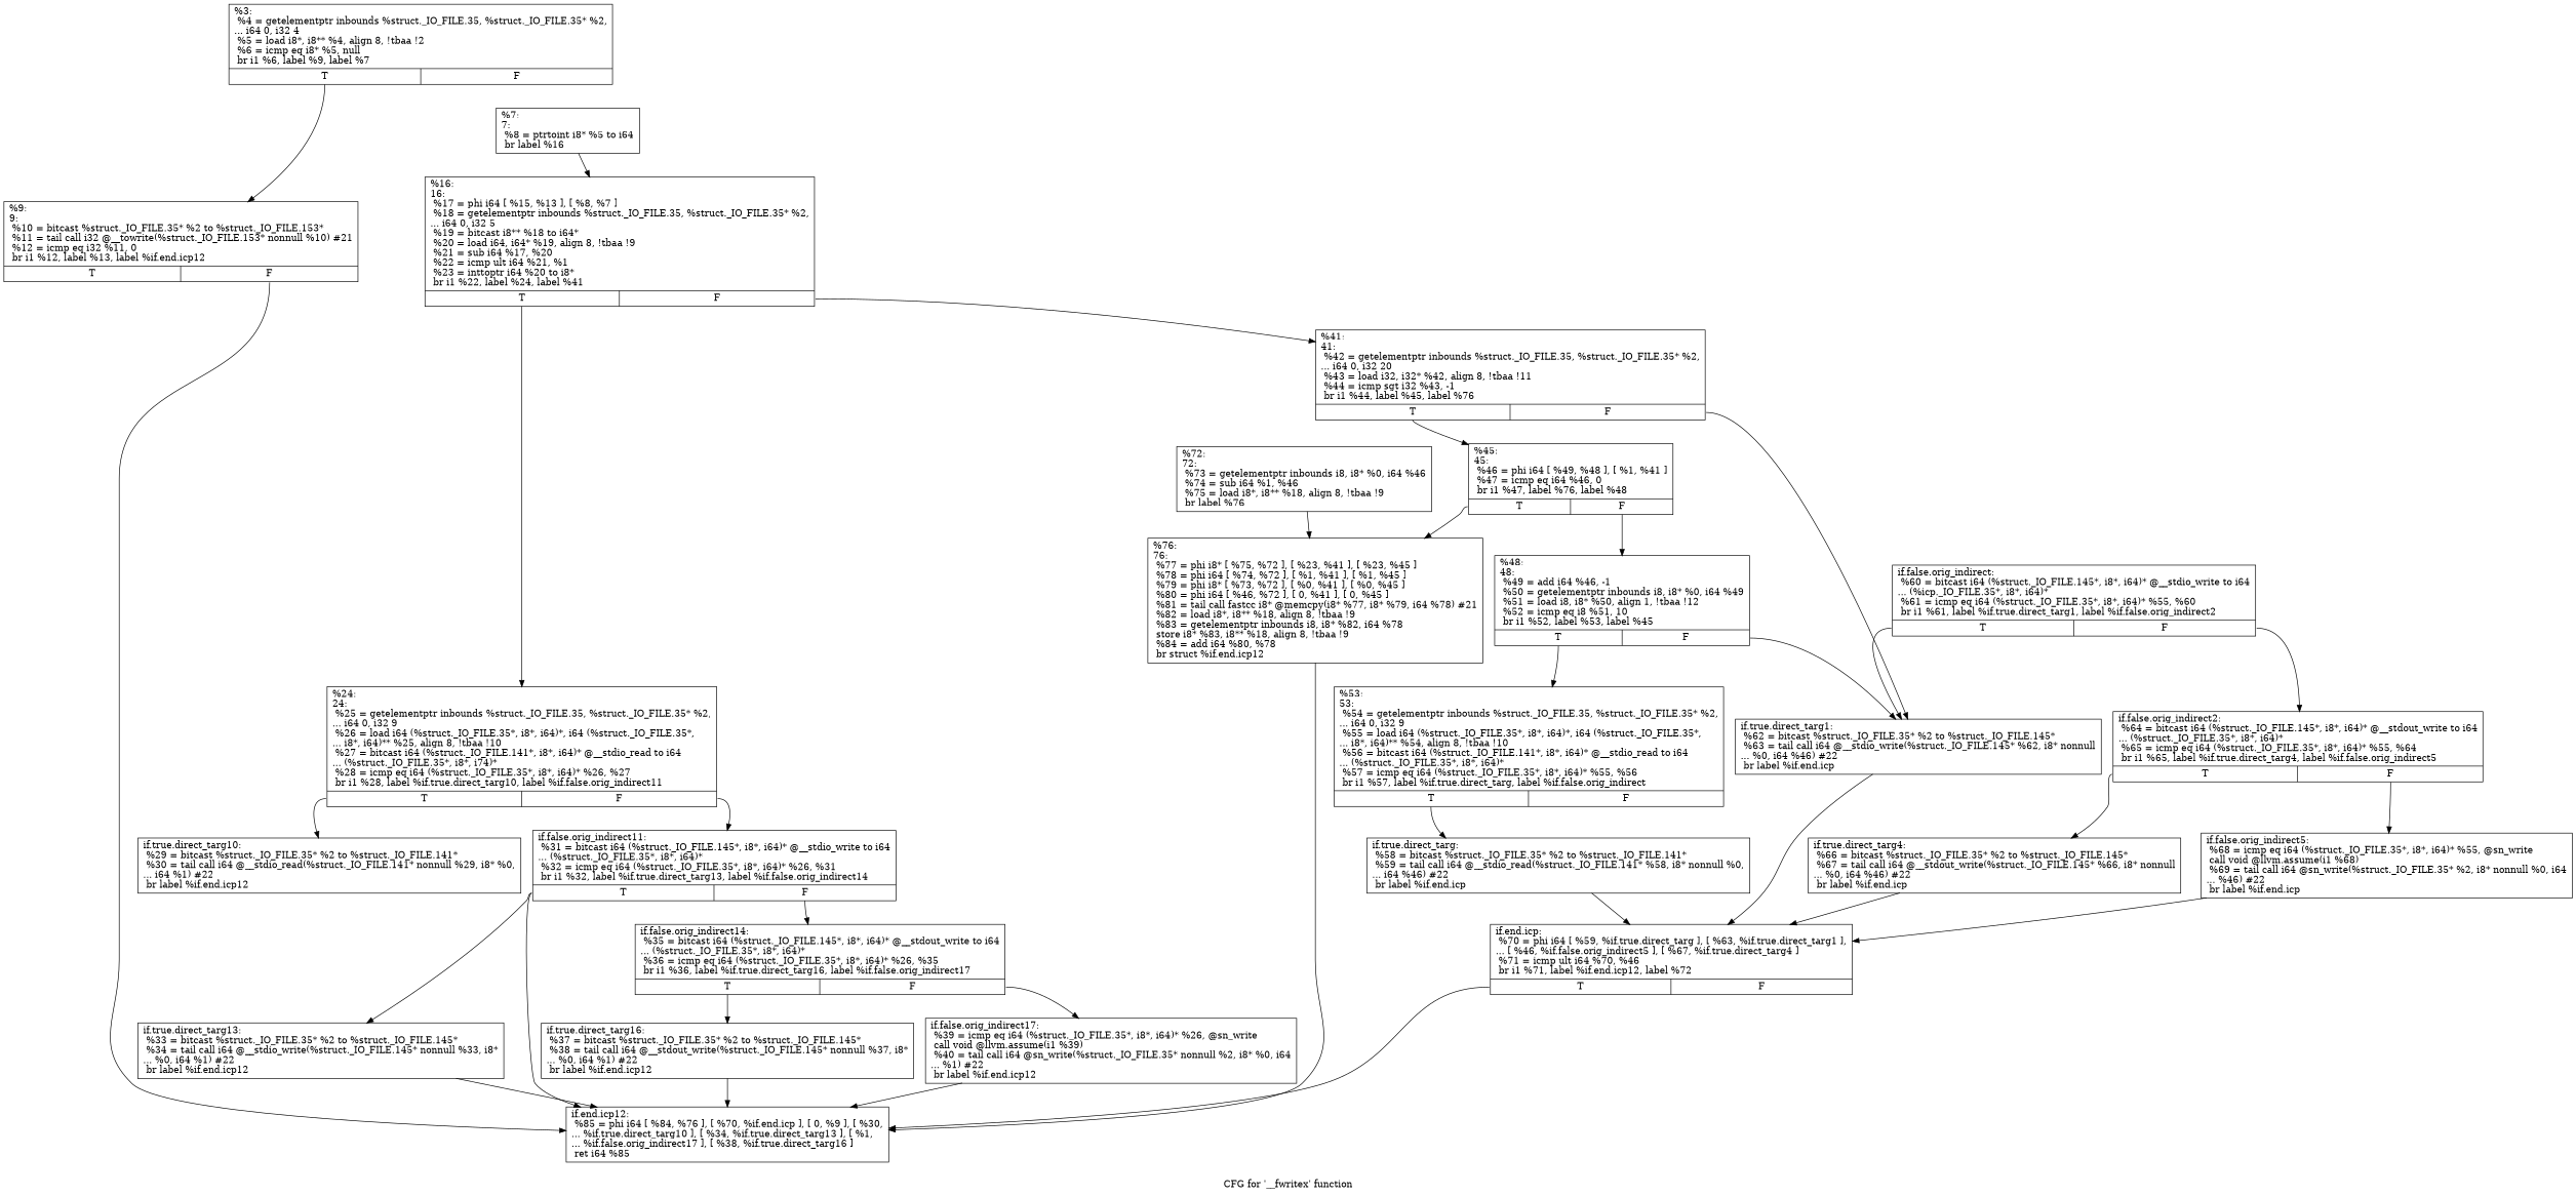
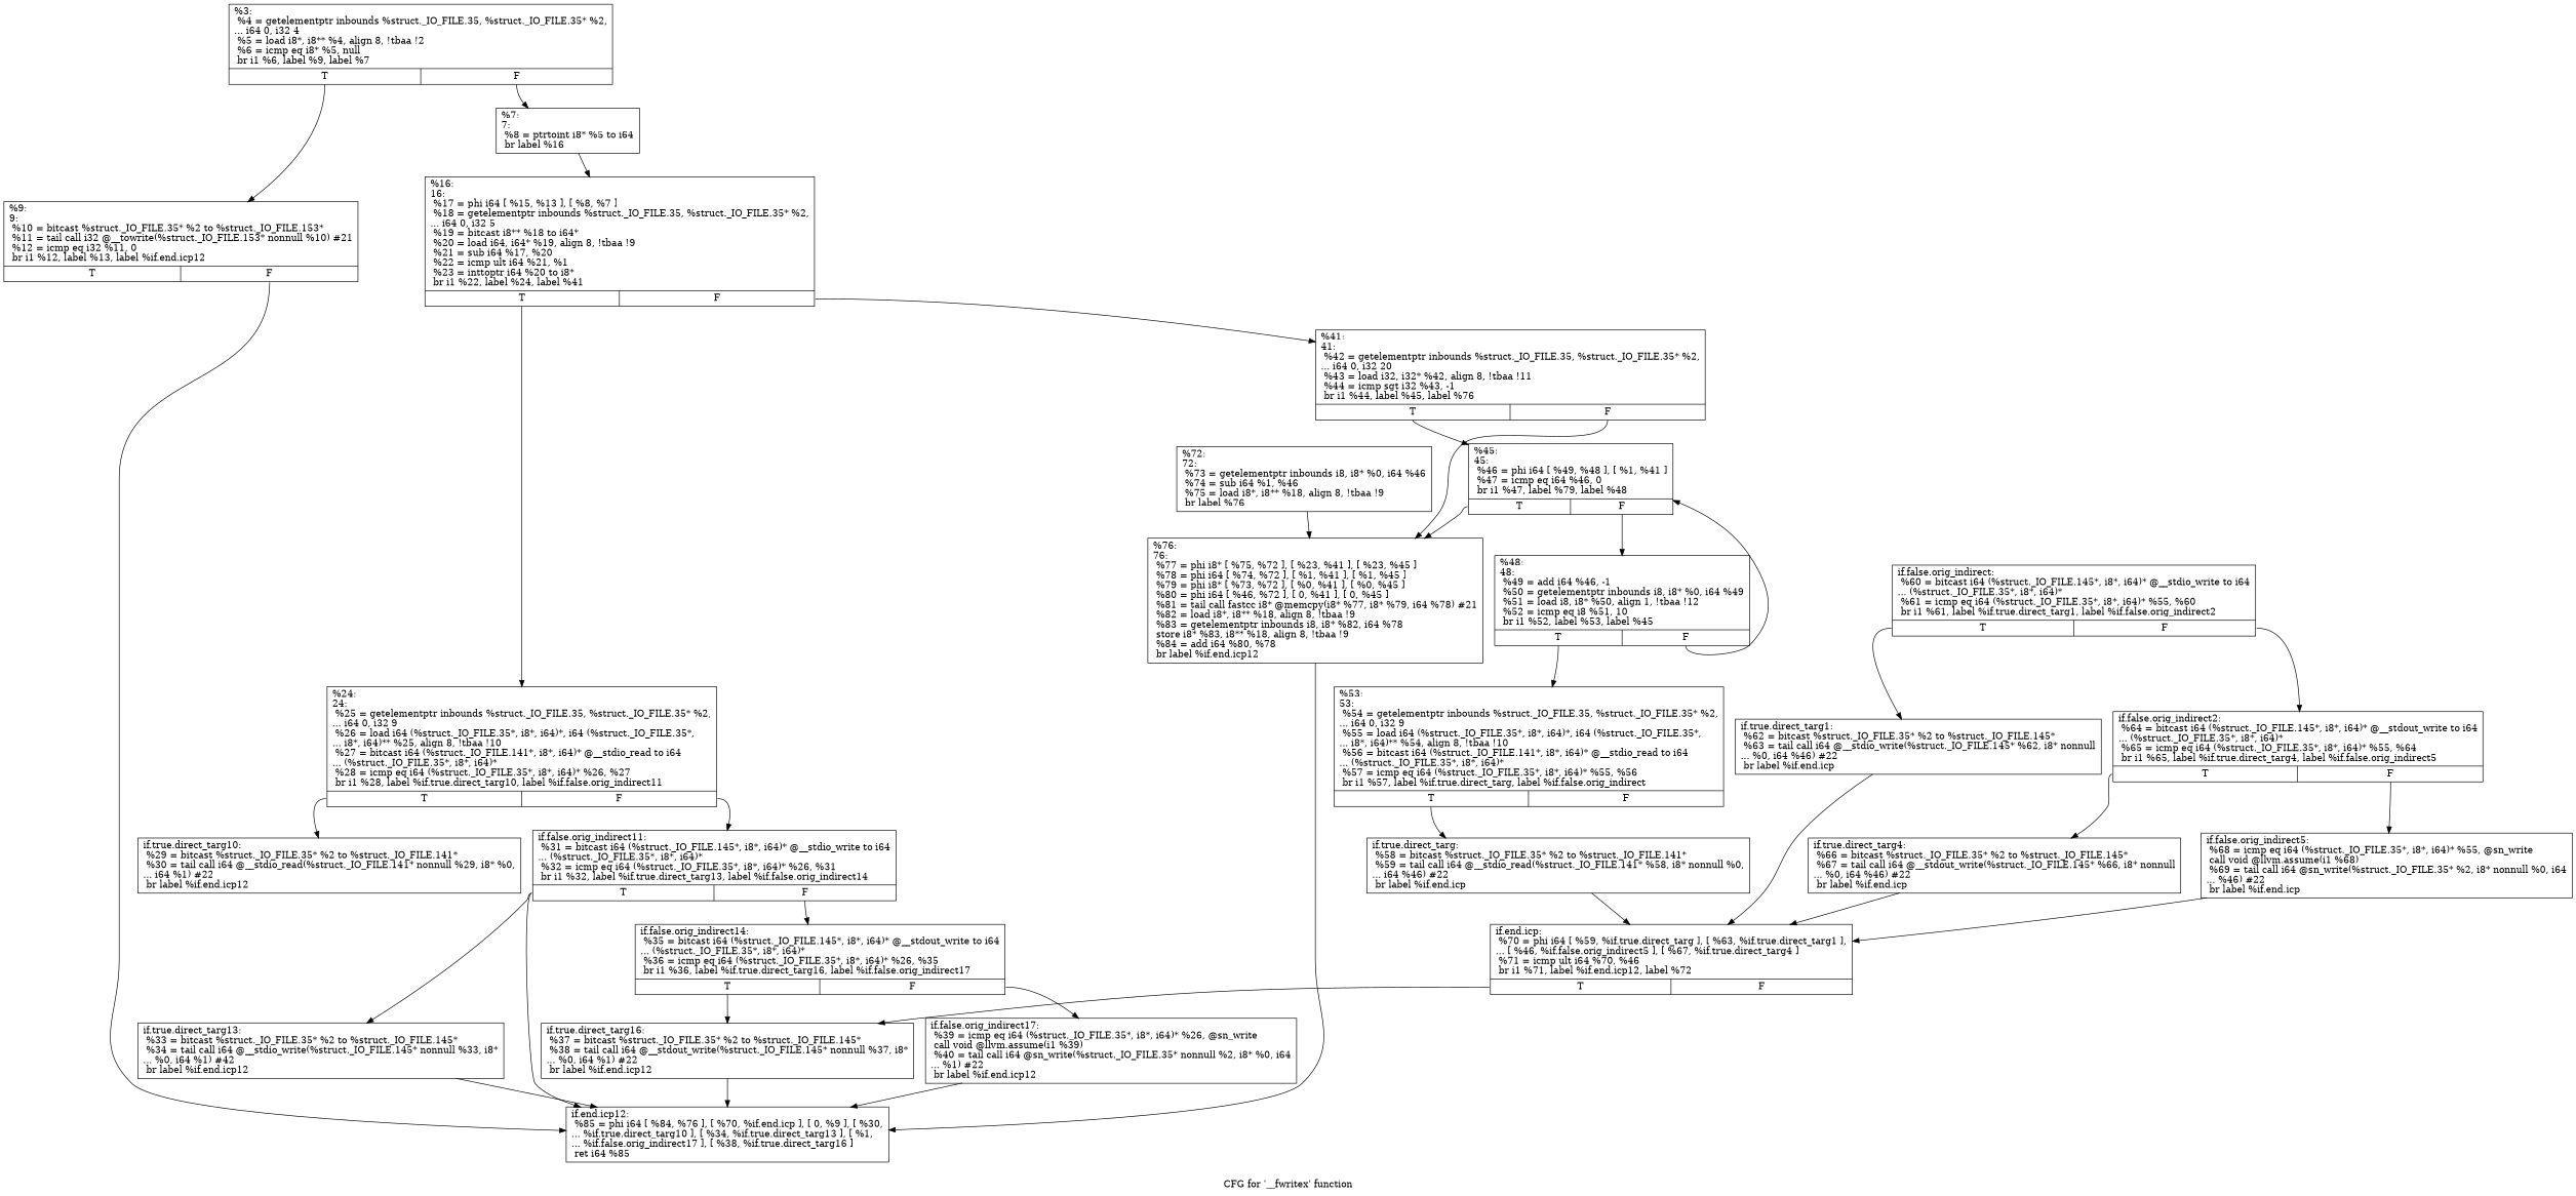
  digraph {
    label="CFG for '__fwritex' function"
    node [shape=record]
    edge [tailport=s0]
    n1 [label="{%3:\l  %4 = getelementptr inbounds %struct._IO_FILE.35, %struct._IO_FILE.35* %2,\l... i64 0, i32 4\l  %5 = load i8*, i8** %4, align 8, !tbaa !2\l  %6 = icmp eq i8* %5, null\l  br i1 %6, label %9, label %7\l|{<s0>T|<s1>F}}"]
    n2 [label="{%9:\l9:                                                \l  %10 = bitcast %struct._IO_FILE.35* %2 to %struct._IO_FILE.153*\l  %11 = tail call i32 @__towrite(%struct._IO_FILE.153* nonnull %10) #21\l  %12 = icmp eq i32 %11, 0\l  br i1 %12, label %13, label %if.end.icp12\l|{<s0>T|<s1>F}}"]
    n3 [label="{%7:\l7:                                                \l  %8 = ptrtoint i8* %5 to i64\l  br label %16\l}"]
    n4 [label="{if.end.icp12:                                     \l  %85 = phi i64 [ %84, %76 ], [ %70, %if.end.icp ], [ 0, %9 ], [ %30,\l... %if.true.direct_targ10 ], [ %34, %if.true.direct_targ13 ], [ %1,\l... %if.false.orig_indirect17 ], [ %38, %if.true.direct_targ16 ]\l  ret i64 %85\l}"]
    n5 [label="{%16:\l16:                                               \l  %17 = phi i64 [ %15, %13 ], [ %8, %7 ]\l  %18 = getelementptr inbounds %struct._IO_FILE.35, %struct._IO_FILE.35* %2,\l... i64 0, i32 5\l  %19 = bitcast i8** %18 to i64*\l  %20 = load i64, i64* %19, align 8, !tbaa !9\l  %21 = sub i64 %17, %20\l  %22 = icmp ult i64 %21, %1\l  %23 = inttoptr i64 %20 to i8*\l  br i1 %22, label %24, label %41\l|{<s0>T|<s1>F}}"]
-   n6 [label="{%24:\l24:                                               \l  %25 = getelementptr inbounds %struct._IO_FILE.35, %struct._IO_FILE.35* %2,\l... i64 0, i32 9\l  %26 = load i64 (%struct._IO_FILE.35*, i8*, i64)*, i64 (%struct._IO_FILE.35*,\l... i8*, i64)** %25, align 8, !tbaa !10\l  %27 = bitcast i64 (%struct._IO_FILE.141*, i8*, i64)* @__stdio_read to i64\l... (%struct._IO_FILE.35*, i8*, i74)*\l  %28 = icmp eq i64 (%struct._IO_FILE.35*, i8*, i64)* %26, %27\l  br i1 %28, label %if.true.direct_targ10, label %if.false.orig_indirect11\l|{<s0>T|<s1>F}}"]
+   n6 [label="{%24:\l24:                                               \l  %25 = getelementptr inbounds %struct._IO_FILE.35, %struct._IO_FILE.35* %2,\l... i64 0, i32 9\l  %26 = load i64 (%struct._IO_FILE.35*, i8*, i64)*, i64 (%struct._IO_FILE.35*,\l... i8*, i64)** %25, align 8, !tbaa !10\l  %27 = bitcast i64 (%struct._IO_FILE.141*, i8*, i64)* @__stdio_read to i64\l... (%struct._IO_FILE.35*, i8*, i64)*\l  %28 = icmp eq i64 (%struct._IO_FILE.35*, i8*, i64)* %26, %27\l  br i1 %28, label %if.true.direct_targ10, label %if.false.orig_indirect11\l|{<s0>T|<s1>F}}"]
    n7 [label="{%41:\l41:                                               \l  %42 = getelementptr inbounds %struct._IO_FILE.35, %struct._IO_FILE.35* %2,\l... i64 0, i32 20\l  %43 = load i32, i32* %42, align 8, !tbaa !11\l  %44 = icmp sgt i32 %43, -1\l  br i1 %44, label %45, label %76\l|{<s0>T|<s1>F}}"]
    n8 [label="{if.true.direct_targ10:                            \l  %29 = bitcast %struct._IO_FILE.35* %2 to %struct._IO_FILE.141*\l  %30 = tail call i64 @__stdio_read(%struct._IO_FILE.141* nonnull %29, i8* %0,\l... i64 %1) #22\l  br label %if.end.icp12\l}"]
    n9 [label="{if.false.orig_indirect11:                         \l  %31 = bitcast i64 (%struct._IO_FILE.145*, i8*, i64)* @__stdio_write to i64\l... (%struct._IO_FILE.35*, i8*, i64)*\l  %32 = icmp eq i64 (%struct._IO_FILE.35*, i8*, i64)* %26, %31\l  br i1 %32, label %if.true.direct_targ13, label %if.false.orig_indirect14\l|{<s0>T|<s1>F}}"]
-   n10 [label="{%45:\l45:                                               \l  %46 = phi i64 [ %49, %48 ], [ %1, %41 ]\l  %47 = icmp eq i64 %46, 0\l  br i1 %47, label %76, label %48\l|{<s0>T|<s1>F}}"]
-   n11 [label="{%76:\l76:                                               \l  %77 = phi i8* [ %75, %72 ], [ %23, %41 ], [ %23, %45 ]\l  %78 = phi i64 [ %74, %72 ], [ %1, %41 ], [ %1, %45 ]\l  %79 = phi i8* [ %73, %72 ], [ %0, %41 ], [ %0, %45 ]\l  %80 = phi i64 [ %46, %72 ], [ 0, %41 ], [ 0, %45 ]\l  %81 = tail call fastcc i8* @memcpy(i8* %77, i8* %79, i64 %78) #21\l  %82 = load i8*, i8** %18, align 8, !tbaa !9\l  %83 = getelementptr inbounds i8, i8* %82, i64 %78\l  store i8* %83, i8** %18, align 8, !tbaa !9\l  %84 = add i64 %80, %78\l  br struct %if.end.icp12\l}"]
-   n12 [label="{if.true.direct_targ13:                            \l  %33 = bitcast %struct._IO_FILE.35* %2 to %struct._IO_FILE.145*\l  %34 = tail call i64 @__stdio_write(%struct._IO_FILE.145* nonnull %33, i8*\l... %0, i64 %1) #22\l  br label %if.end.icp12\l}"]
+   n10 [label="{%45:\l45:                                               \l  %46 = phi i64 [ %49, %48 ], [ %1, %41 ]\l  %47 = icmp eq i64 %46, 0\l  br i1 %47, label %79, label %48\l|{<s0>T|<s1>F}}"]
+   n11 [label="{%76:\l76:                                               \l  %77 = phi i8* [ %75, %72 ], [ %23, %41 ], [ %23, %45 ]\l  %78 = phi i64 [ %74, %72 ], [ %1, %41 ], [ %1, %45 ]\l  %79 = phi i8* [ %73, %72 ], [ %0, %41 ], [ %0, %45 ]\l  %80 = phi i64 [ %46, %72 ], [ 0, %41 ], [ 0, %45 ]\l  %81 = tail call fastcc i8* @memcpy(i8* %77, i8* %79, i64 %78) #21\l  %82 = load i8*, i8** %18, align 8, !tbaa !9\l  %83 = getelementptr inbounds i8, i8* %82, i64 %78\l  store i8* %83, i8** %18, align 8, !tbaa !9\l  %84 = add i64 %80, %78\l  br label %if.end.icp12\l}"]
+   n12 [label="{if.true.direct_targ13:                            \l  %33 = bitcast %struct._IO_FILE.35* %2 to %struct._IO_FILE.145*\l  %34 = tail call i64 @__stdio_write(%struct._IO_FILE.145* nonnull %33, i8*\l... %0, i64 %1) #42\l  br label %if.end.icp12\l}"]
    n13 [label="{if.false.orig_indirect14:                         \l  %35 = bitcast i64 (%struct._IO_FILE.145*, i8*, i64)* @__stdout_write to i64\l... (%struct._IO_FILE.35*, i8*, i64)*\l  %36 = icmp eq i64 (%struct._IO_FILE.35*, i8*, i64)* %26, %35\l  br i1 %36, label %if.true.direct_targ16, label %if.false.orig_indirect17\l|{<s0>T|<s1>F}}"]
    n14 [label="{%48:\l48:                                               \l  %49 = add i64 %46, -1\l  %50 = getelementptr inbounds i8, i8* %0, i64 %49\l  %51 = load i8, i8* %50, align 1, !tbaa !12\l  %52 = icmp eq i8 %51, 10\l  br i1 %52, label %53, label %45\l|{<s0>T|<s1>F}}"]
    n15 [label="{if.true.direct_targ16:                            \l  %37 = bitcast %struct._IO_FILE.35* %2 to %struct._IO_FILE.145*\l  %38 = tail call i64 @__stdout_write(%struct._IO_FILE.145* nonnull %37, i8*\l... %0, i64 %1) #22\l  br label %if.end.icp12\l}"]
    n16 [label="{if.false.orig_indirect17:                         \l  %39 = icmp eq i64 (%struct._IO_FILE.35*, i8*, i64)* %26, @sn_write\l  call void @llvm.assume(i1 %39)\l  %40 = tail call i64 @sn_write(%struct._IO_FILE.35* nonnull %2, i8* %0, i64\l... %1) #22\l  br label %if.end.icp12\l}"]
    n17 [label="{%53:\l53:                                               \l  %54 = getelementptr inbounds %struct._IO_FILE.35, %struct._IO_FILE.35* %2,\l... i64 0, i32 9\l  %55 = load i64 (%struct._IO_FILE.35*, i8*, i64)*, i64 (%struct._IO_FILE.35*,\l... i8*, i64)** %54, align 8, !tbaa !10\l  %56 = bitcast i64 (%struct._IO_FILE.141*, i8*, i64)* @__stdio_read to i64\l... (%struct._IO_FILE.35*, i8*, i64)*\l  %57 = icmp eq i64 (%struct._IO_FILE.35*, i8*, i64)* %55, %56\l  br i1 %57, label %if.true.direct_targ, label %if.false.orig_indirect\l|{<s0>T|<s1>F}}"]
    n18 [label="{if.true.direct_targ:                              \l  %58 = bitcast %struct._IO_FILE.35* %2 to %struct._IO_FILE.141*\l  %59 = tail call i64 @__stdio_read(%struct._IO_FILE.141* %58, i8* nonnull %0,\l... i64 %46) #22\l  br label %if.end.icp\l}"]
    n19 [label="{if.end.icp:                                       \l  %70 = phi i64 [ %59, %if.true.direct_targ ], [ %63, %if.true.direct_targ1 ],\l... [ %46, %if.false.orig_indirect5 ], [ %67, %if.true.direct_targ4 ]\l  %71 = icmp ult i64 %70, %46\l  br i1 %71, label %if.end.icp12, label %72\l|{<s0>T|<s1>F}}"]
-   n20 [label="{if.false.orig_indirect:                           \l  %60 = bitcast i64 (%struct._IO_FILE.145*, i8*, i64)* @__stdio_write to i64\l... (%icp._IO_FILE.35*, i8*, i64)*\l  %61 = icmp eq i64 (%struct._IO_FILE.35*, i8*, i64)* %55, %60\l  br i1 %61, label %if.true.direct_targ1, label %if.false.orig_indirect2\l|{<s0>T|<s1>F}}"]
+   n20 [label="{if.false.orig_indirect:                           \l  %60 = bitcast i64 (%struct._IO_FILE.145*, i8*, i64)* @__stdio_write to i64\l... (%struct._IO_FILE.35*, i8*, i64)*\l  %61 = icmp eq i64 (%struct._IO_FILE.35*, i8*, i64)* %55, %60\l  br i1 %61, label %if.true.direct_targ1, label %if.false.orig_indirect2\l|{<s0>T|<s1>F}}"]
    n21 [label="{if.true.direct_targ1:                             \l  %62 = bitcast %struct._IO_FILE.35* %2 to %struct._IO_FILE.145*\l  %63 = tail call i64 @__stdio_write(%struct._IO_FILE.145* %62, i8* nonnull\l... %0, i64 %46) #22\l  br label %if.end.icp\l}"]
    n22 [label="{if.false.orig_indirect2:                          \l  %64 = bitcast i64 (%struct._IO_FILE.145*, i8*, i64)* @__stdout_write to i64\l... (%struct._IO_FILE.35*, i8*, i64)*\l  %65 = icmp eq i64 (%struct._IO_FILE.35*, i8*, i64)* %55, %64\l  br i1 %65, label %if.true.direct_targ4, label %if.false.orig_indirect5\l|{<s0>T|<s1>F}}"]
    n23 [label="{if.true.direct_targ4:                             \l  %66 = bitcast %struct._IO_FILE.35* %2 to %struct._IO_FILE.145*\l  %67 = tail call i64 @__stdout_write(%struct._IO_FILE.145* %66, i8* nonnull\l... %0, i64 %46) #22\l  br label %if.end.icp\l}"]
    n24 [label="{if.false.orig_indirect5:                          \l  %68 = icmp eq i64 (%struct._IO_FILE.35*, i8*, i64)* %55, @sn_write\l  call void @llvm.assume(i1 %68)\l  %69 = tail call i64 @sn_write(%struct._IO_FILE.35* %2, i8* nonnull %0, i64\l... %46) #22\l  br label %if.end.icp\l}"]
    n25 [label="{%72:\l72:                                               \l  %73 = getelementptr inbounds i8, i8* %0, i64 %46\l  %74 = sub i64 %1, %46\l  %75 = load i8*, i8** %18, align 8, !tbaa !9\l  br label %76\l}"]
    n1 -> n2
+   n1 -> n3 [tailport=s1]
    n2 -> n4 [tailport=s1]
    n3 -> n5
    n5 -> n6
    n5 -> n7 [tailport=s1]
    n6 -> n8
    n6 -> n9 [tailport=s1]
    n7 -> n10
-   n7 -> n21 [tailport=s1]
+   n7 -> n11 [tailport=s1]
    n9 -> n4
    n9 -> n12
    n9 -> n13 [tailport=s1]
    n10 -> n11
    n10 -> n14 [tailport=s1]
    n11 -> n4
    n12 -> n4
    n13 -> n15
    n13 -> n16 [tailport=s1]
-   n14 -> n21 [tailport=s1]
+   n14 -> n10 [tailport=s1]
    n14 -> n17
    n15 -> n4
    n16 -> n4
    n17 -> n18
    n18 -> n19
-   n19 -> n4
+   n19 -> n15
    n20 -> n21
    n20 -> n22 [tailport=s1]
    n21 -> n19
    n22 -> n23
    n22 -> n24 [tailport=s1]
    n23 -> n19
    n24 -> n19
    n25 -> n11
  }
